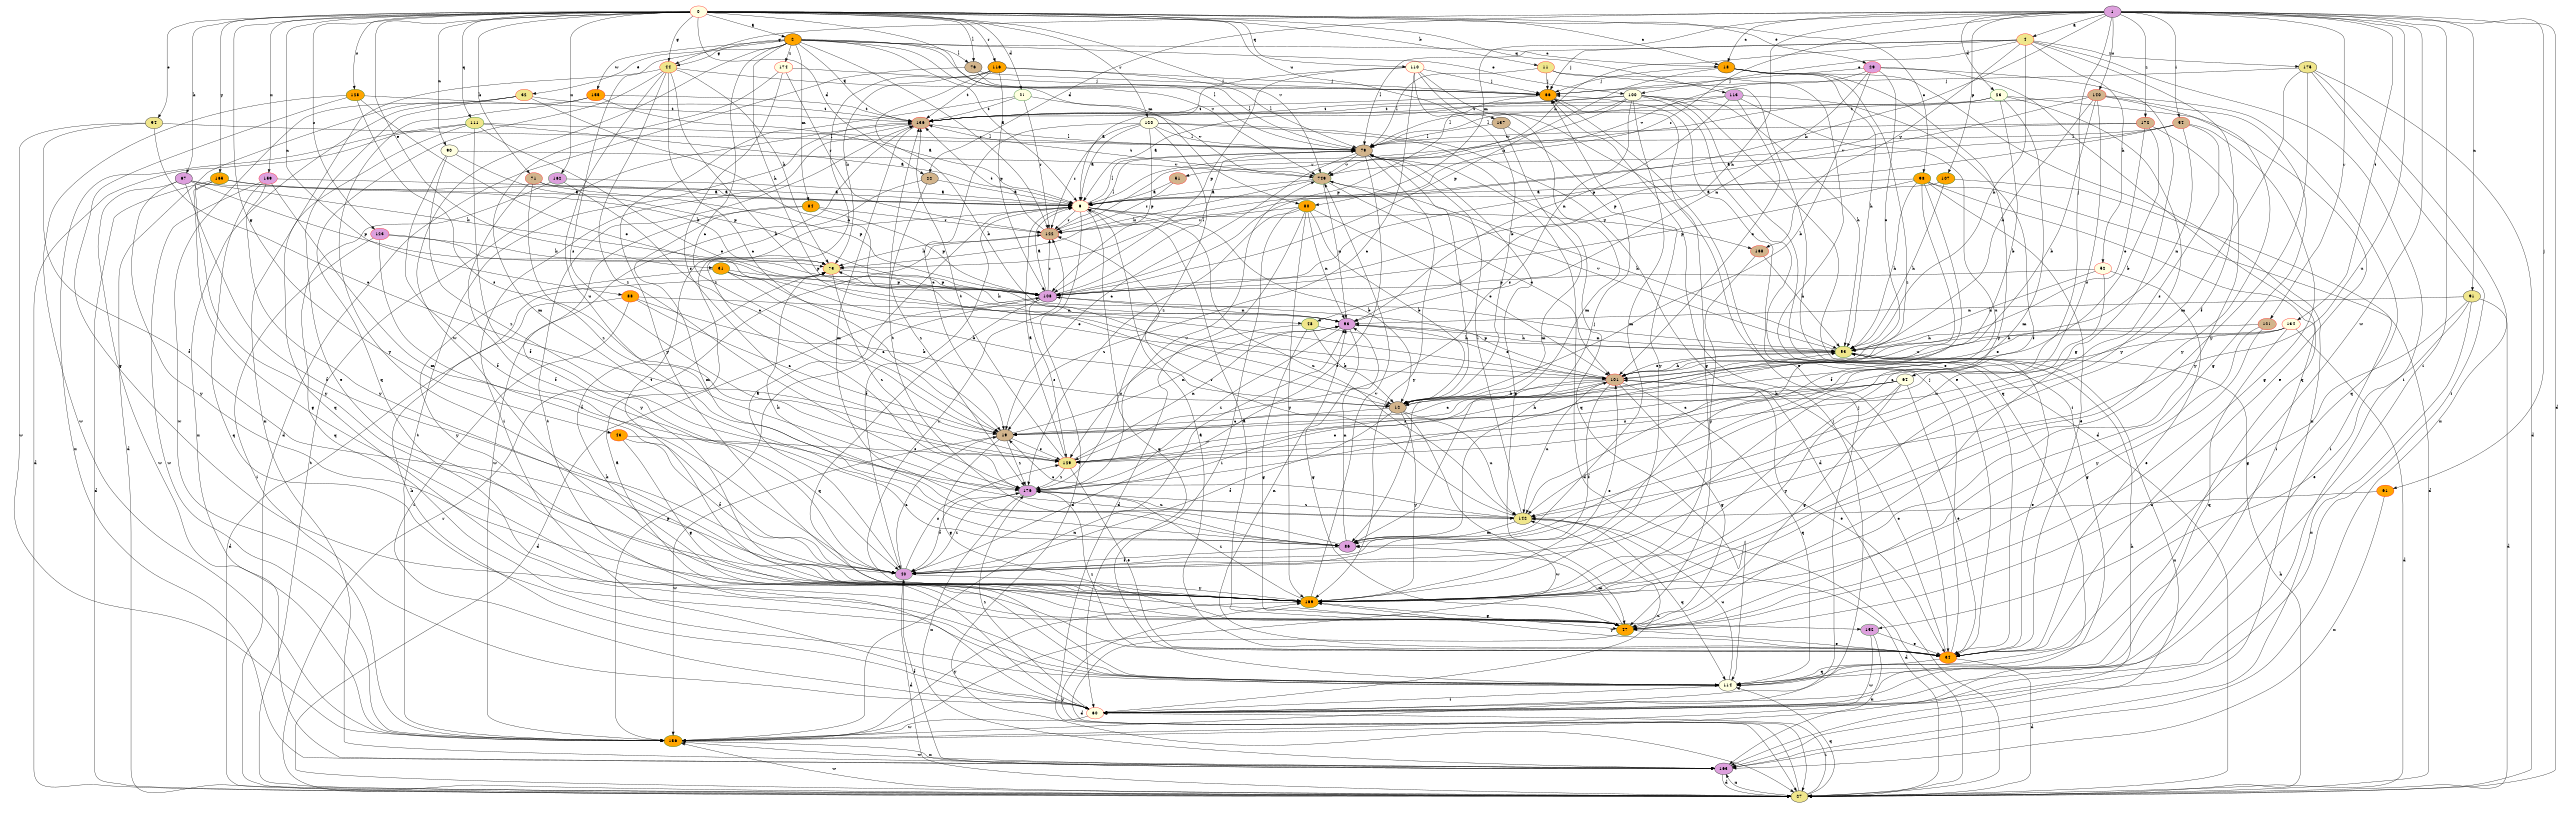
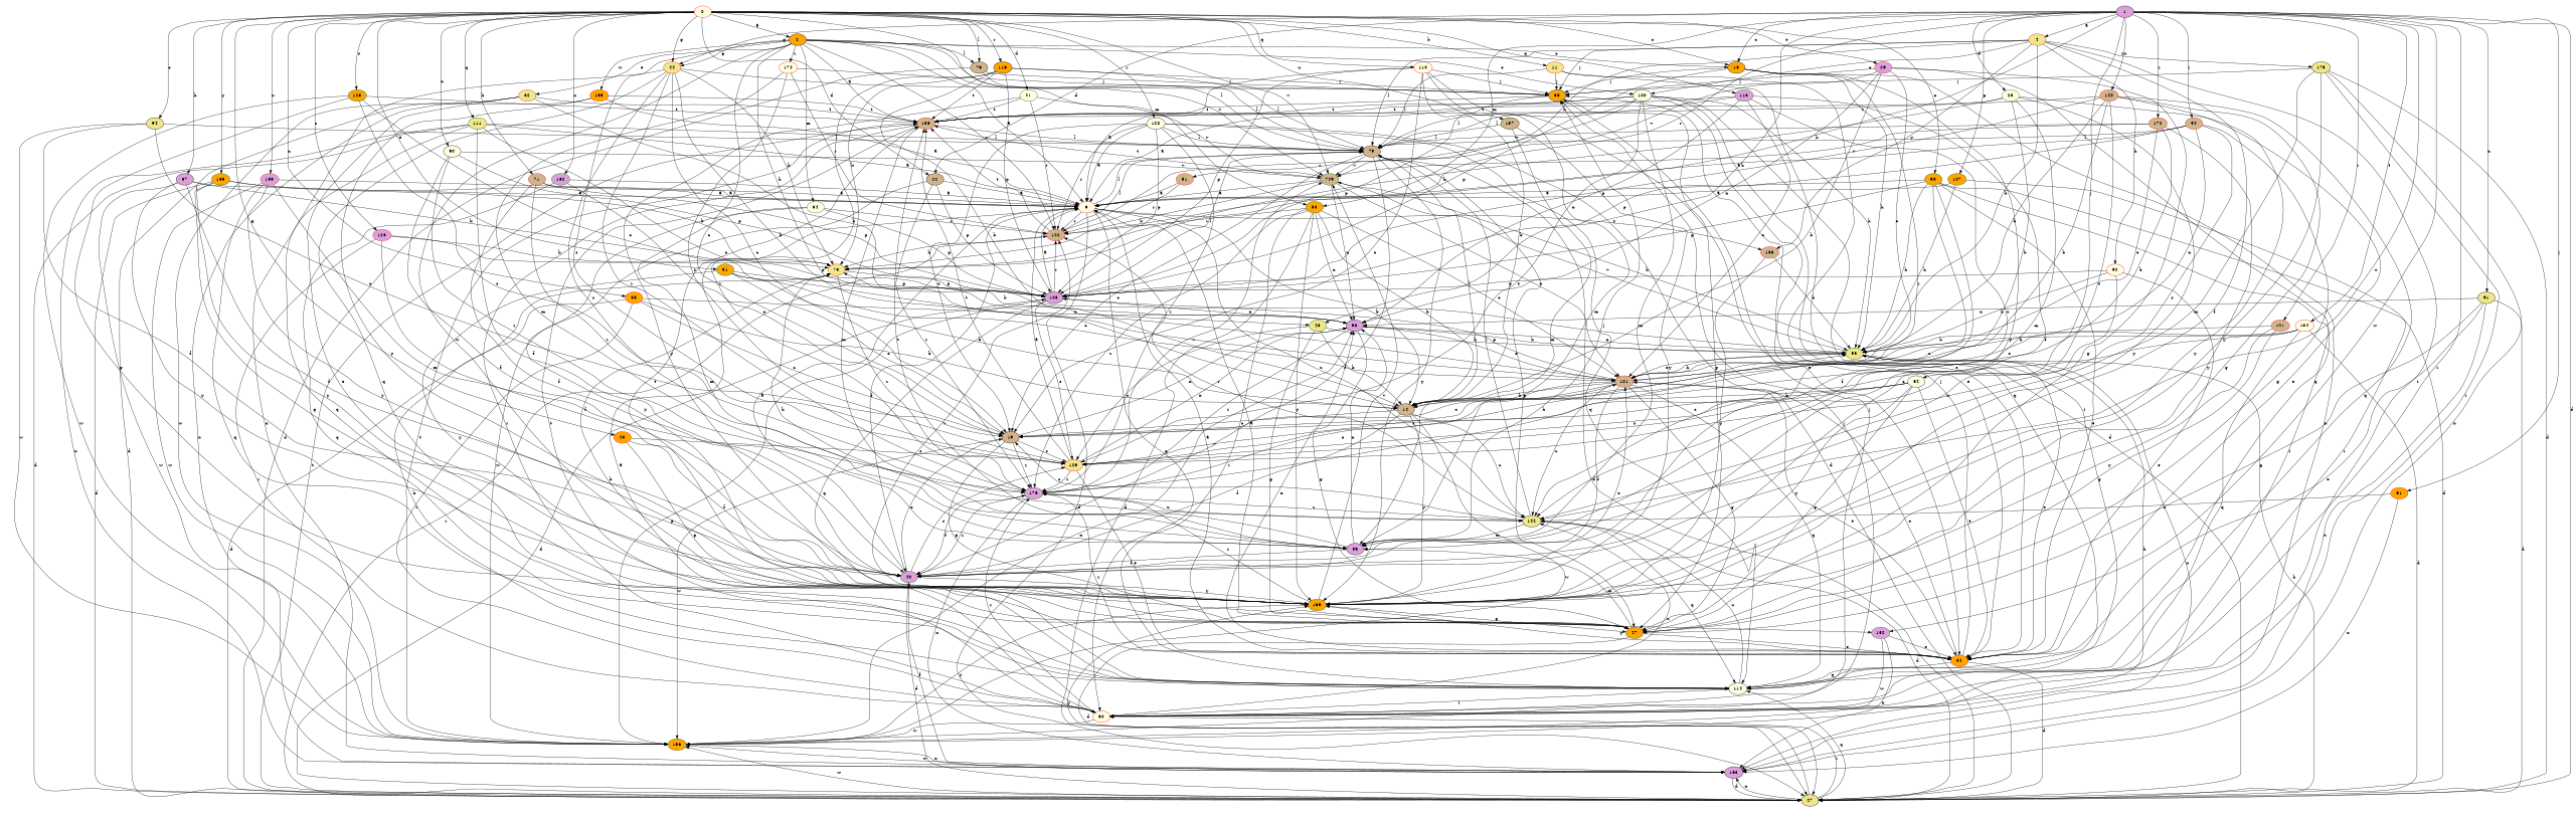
  strict digraph {
    fontname="DejaVu Serif"
    node [color=red fillcolor=orange fontname="DejaVu Serif" style=filled]
    edge [fontname="DejaVu Serif"]
    0 [fillcolor=lightyellow]
    2 [color=black]
    11 [fillcolor=khaki]
    18 [color=black]
    21 [color=darkgreen fillcolor=lightyellow]
    22 [color=black fillcolor=tan]
    29 [fillcolor=plum]
    31 [color=darkgreen]
    43
    44 [fillcolor=khaki]
    67 [color=black fillcolor=plum]
    71 [fillcolor=tan]
    76 [color=black fillcolor=tan]
    80 [color=darkgreen]
    88
    90 [color=black fillcolor=lightyellow]
    94 [color=black fillcolor=khaki]
    98 [color=darkgreen]
    110 [fillcolor=lightyellow]
    111 [color=darkgreen fillcolor=khaki]
    113 [color=darkgreen fillcolor=plum]
    116 [color=black]
    120 [color=black fillcolor=lightyellow]
    123 [fillcolor=plum]
    128 [color=darkgreen]
    137 [color=black fillcolor=tan]
    n27 [color=darkgreen fillcolor=tan label=749]
    159 [fillcolor=plum]
    162 [color=darkgreen fillcolor=plum]
    165 [color=darkgreen]
    48 [color=darkgreen fillcolor=khaki]
    122 [fillcolor=tan]
    152 [color=darkgreen fillcolor=plum]
    6 [fillcolor=lightyellow]
    19 [color=black fillcolor=tan]
    32 [fillcolor=khaki]
    79 [color=black fillcolor=tan]
-   84 [color=darkgreen]
+   84 [color=darkgreen fillcolor=lightyellow]
    100 [color=black fillcolor=lightyellow]
    129 [fillcolor=khaki]
    136 [fillcolor=tan]
    155
    174 [fillcolor=lightyellow]
    27 [color=black fillcolor=khaki]
    66 [color=black]
    34
    53 [color=darkgreen fillcolor=khaki]
    169 [color=darkgreen]
    108 [color=black fillcolor=plum]
    163 [color=black fillcolor=plum]
    176 [color=darkgreen fillcolor=plum]
    156 [color=darkgreen]
    12 [color=black fillcolor=tan]
    114 [color=black fillcolor=lightyellow]
    47 [color=darkgreen]
    93 [color=black fillcolor=plum]
    101 [fillcolor=tan]
    40 [color=darkgreen fillcolor=plum]
    73 [fillcolor=khaki]
    142 [color=black fillcolor=khaki]
    60 [fillcolor=lightyellow]
    86 [color=black fillcolor=plum]
    1 [color=black fillcolor=plum]
    4 [fillcolor=khaki]
    23 [color=darkgreen fillcolor=lightyellow]
    54 [fillcolor=tan]
    61
    64 [color=black fillcolor=lightyellow]
    91 [color=black fillcolor=khaki]
    107 [color=darkgreen]
    121 [fillcolor=tan]
    134 [fillcolor=lightyellow]
    140 [fillcolor=tan]
    172 [fillcolor=tan]
    168 [fillcolor=tan]
    51 [fillcolor=tan]
    52 [fillcolor=lightyellow]
    175 [color=black fillcolor=khaki]
    0 -> 2 [label=a]
    0 -> 11 [label=b]
    0 -> 18 [label=c]
    0 -> 21 [label=d]
    0 -> 22 [label=d]
    0 -> 29 [label=e]
    0 -> 31 [label=e]
    0 -> 43 [label=g]
    0 -> 44 [label=g]
    0 -> 67 [label=k]
    0 -> 71 [label=k]
    0 -> 76 [label=l]
    0 -> 80 [label=m]
    0 -> 88 [label=n]
    0 -> 90 [label=n]
    0 -> 94 [label=o]
    0 -> 98 [label=o]
    0 -> 110 [label=q]
    0 -> 111 [label=q]
    0 -> 113 [label=q]
    0 -> 116 [label=r]
    0 -> 120 [label=r]
    0 -> 123 [label=s]
    0 -> 128 [label=s]
    0 -> 137 [label=u]
    0 -> n27 [label=v]
    0 -> 159 [label=x]
    0 -> 162 [label=x]
    0 -> 165 [label=y]
    2 -> 18 [label=c]
    2 -> 44 [label=g]
    2 -> 76 [label=l]
    2 -> n27 [label=v]
    2 -> 48 [label=h]
    2 -> 122 [label=r]
    2 -> 152 [label=w]
    2 -> 6 [label=a]
    2 -> 19 [label=c]
    2 -> 32 [label=e]
    2 -> 79 [label=l]
    2 -> 84 [label=m]
    2 -> 100 [label=o]
    2 -> 129 [label=s]
    2 -> 136 [label=t]
    2 -> 155 [label=w]
    2 -> 174 [label=z]
    11 -> 79 [label=l]
    11 -> 27 [label=d]
    11 -> 66 [label=j]
    11 -> 34 [label=e]
    18 -> 66 [label=j]
    18 -> 53 [label=h]
    18 -> 169 [label=y]
    18 -> 108 [label=p]
    18 -> 163 [label=x]
    18 -> 176 [label=z]
    21 -> n27 [label=v]
    21 -> 122 [label=r]
    21 -> 136 [label=t]
    21 -> 169 [label=y]
    22 -> 6 [label=a]
-   67 -> 108 [label=p]
+   22 -> 108 [label=p]
    22 -> 176 [label=z]
    22 -> 156 [label=w]
    29 -> n27 [label=v]
    29 -> 66 [label=j]
    29 -> 12 [label=b]
    29 -> 114 [label=q]
    29 -> 47 [label=g]
    29 -> 93 [label=n]
    29 -> 101 [label=o]
    31 -> 19 [label=c]
    31 -> 169 [label=y]
    31 -> 108 [label=p]
    31 -> 12 [label=b]
    31 -> 101 [label=o]
    43 -> 129 [label=s]
    43 -> 47 [label=g]
    43 -> 40 [label=f]
    44 -> 19 [label=c]
    44 -> 66 [label=j]
    44 -> 163 [label=x]
    44 -> 176 [label=z]
    44 -> 12 [label=b]
    44 -> 114 [label=q]
    44 -> 73 [label=k]
    44 -> 142 [label=u]
    67 -> 6 [label=a]
    67 -> 169 [label=y]
    67 -> 156 [label=w]
    67 -> 40 [label=f]
    67 -> 73 [label=k]
    71 -> 6 [label=a]
    71 -> 108 [label=p]
    71 -> 176 [label=z]
    71 -> 40 [label=f]
    76 -> 79 [label=l]
    76 -> 27 [label=d]
    76 -> 66 [label=j]
    80 -> 122 [label=r]
    80 -> 27 [label=d]
    80 -> 169 [label=y]
    80 -> 176 [label=z]
    80 -> 12 [label=b]
    80 -> 93 [label=n]
    80 -> 101 [label=o]
    80 -> 60 [label=i]
    88 -> 19 [label=c]
    88 -> 27 [label=d]
    88 -> 12 [label=b]
    88 -> 93 [label=n]
    88 -> 60 [label=i]
    90 -> n27 [label=v]
    90 -> 108 [label=p]
    90 -> 176 [label=z]
    90 -> 40 [label=f]
    94 -> 19 [label=c]
    94 -> 79 [label=l]
    94 -> 156 [label=w]
    94 -> 40 [label=f]
    98 -> 6 [label=a]
    98 -> 27 [label=d]
    98 -> 34 [label=e]
    98 -> 53 [label=h]
    98 -> 108 [label=p]
    98 -> 40 [label=f]
    98 -> 142 [label=u]
    98 -> 60 [label=i]
    110 -> 6 [label=a]
    110 -> 19 [label=c]
    110 -> 66 [label=j]
    110 -> 34 [label=e]
    110 -> 108 [label=p]
    110 -> 12 [label=b]
    110 -> 86 [label=m]
    111 -> 6 [label=a]
    111 -> 79 [label=l]
    111 -> 27 [label=d]
    111 -> 163 [label=x]
    111 -> 114 [label=q]
    111 -> 101 [label=o]
    111 -> 40 [label=f]
    113 -> 79 [label=l]
    113 -> 136 [label=t]
    113 -> 93 [label=n]
    113 -> 101 [label=o]
    113 -> 40 [label=f]
    113 -> 142 [label=u]
    116 -> 79 [label=l]
    116 -> 136 [label=t]
    116 -> 66 [label=j]
    116 -> 108 [label=p]
    116 -> 176 [label=z]
    116 -> 12 [label=b]
    116 -> 73 [label=k]
    120 -> 122 [label=r]
    120 -> 6 [label=a]
    120 -> 19 [label=c]
    120 -> 79 [label=l]
    120 -> 27 [label=d]
    120 -> 108 [label=p]
    120 -> 176 [label=z]
    120 -> 114 [label=q]
    123 -> 108 [label=p]
    123 -> 40 [label=f]
    123 -> 73 [label=k]
    123 -> 60 [label=i]
    128 -> 129 [label=s]
    128 -> 136 [label=t]
    128 -> 156 [label=w]
    128 -> 47 [label=g]
    128 -> 101 [label=o]
    137 -> 79 [label=l]
    137 -> 169 [label=y]
    137 -> 86 [label=m]
    n27 -> 6 [label=a]
    n27 -> 136 [label=t]
    n27 -> 53 [label=h]
    n27 -> 93 [label=n]
    n27 -> 101 [label=o]
    n27 -> 73 [label=k]
    159 -> 6 [label=a]
    159 -> 169 [label=y]
    159 -> 156 [label=w]
    159 -> 114 [label=q]
    159 -> 86 [label=m]
    162 -> 6 [label=a]
    162 -> 19 [label=c]
    162 -> 114 [label=q]
    165 -> 6 [label=a]
    165 -> 27 [label=d]
    165 -> 169 [label=y]
    165 -> 47 [label=g]
    165 -> 73 [label=k]
    48 -> 129 [label=s]
    48 -> 53 [label=h]
    48 -> 12 [label=b]
    48 -> 47 [label=g]
    122 -> 79 [label=l]
    122 -> 136 [label=t]
    122 -> 73 [label=k]
    152 -> 34 [label=e]
    152 -> 163 [label=x]
    152 -> 156 [label=w]
    6 -> 122 [label=r]
    6 -> 79 [label=l]
    6 -> 27 [label=d]
    6 -> 12 [label=b]
    6 -> 114 [label=q]
    6 -> 40 [label=f]
    6 -> 142 [label=u]
    6 -> 168 [label=y]
    19 -> 129 [label=s]
    19 -> 176 [label=z]
    19 -> 156 [label=w]
    19 -> 47 [label=g]
    19 -> 93 [label=n]
    32 -> 136 [label=t]
    32 -> 27 [label=d]
    32 -> 34 [label=e]
    32 -> 53 [label=h]
    32 -> 163 [label=x]
    79 -> n27 [label=v]
    79 -> 19 [label=c]
    79 -> 27 [label=d]
    79 -> 169 [label=y]
    79 -> 47 [label=g]
    79 -> 40 [label=f]
    84 -> 122 [label=r]
    84 -> 169 [label=y]
    84 -> 108 [label=p]
    84 -> 86 [label=m]
    100 -> 122 [label=r]
    100 -> 6 [label=a]
    100 -> 79 [label=l]
    100 -> 129 [label=s]
    100 -> 136 [label=t]
    100 -> 34 [label=e]
    100 -> 53 [label=h]
    100 -> 114 [label=q]
    100 -> 60 [label=i]
    100 -> 86 [label=m]
    129 -> 6 [label=a]
    129 -> 136 [label=t]
    129 -> 34 [label=e]
    129 -> 53 [label=h]
    129 -> 176 [label=z]
    129 -> 93 [label=n]
    136 -> 79 [label=l]
    136 -> 60 [label=i]
    136 -> 86 [label=m]
    155 -> 6 [label=a]
    155 -> 136 [label=t]
    155 -> 169 [label=y]
    155 -> 156 [label=w]
    174 -> 122 [label=r]
    174 -> 129 [label=s]
    174 -> 66 [label=j]
    174 -> 86 [label=m]
    27 -> 122 [label=r]
    27 -> 136 [label=t]
    27 -> 53 [label=h]
    27 -> 169 [label=y]
    27 -> 163 [label=x]
    27 -> 156 [label=w]
    27 -> 114 [label=q]
    27 -> 60 [label=i]
    66 -> 136 [label=t]
    66 -> 108 [label=p]
    66 -> 47 [label=g]
    34 -> 6 [label=a]
    34 -> 27 [label=d]
    34 -> 66 [label=j]
    34 -> 169 [label=y]
    34 -> 176 [label=z]
    34 -> 114 [label=q]
    34 -> 93 [label=n]
    34 -> 101 [label=o]
    53 -> n27 [label=v]
    53 -> 34 [label=e]
    53 -> 163 [label=x]
    53 -> 93 [label=n]
    53 -> 101 [label=o]
    169 -> n27 [label=v]
    169 -> 122 [label=r]
    169 -> 176 [label=z]
    169 -> 47 [label=g]
    169 -> 101 [label=o]
    108 -> 122 [label=r]
    108 -> 6 [label=a]
    108 -> 79 [label=l]
    108 -> 129 [label=s]
    108 -> 27 [label=d]
    108 -> 114 [label=q]
    108 -> 93 [label=n]
    163 -> 27 [label=d]
    163 -> 156 [label=w]
    163 -> 40 [label=f]
    176 -> n27 [label=v]
    176 -> 163 [label=x]
    176 -> 101 [label=o]
    176 -> 40 [label=f]
    176 -> 142 [label=u]
    156 -> 136 [label=t]
    156 -> 66 [label=j]
    156 -> 53 [label=h]
    156 -> 169 [label=y]
    156 -> 108 [label=p]
    156 -> 163 [label=x]
    156 -> 93 [label=n]
    12 -> 19 [label=c]
    12 -> 79 [label=l]
    12 -> 169 [label=y]
    12 -> 156 [label=w]
    12 -> 40 [label=f]
    12 -> 142 [label=u]
    114 -> 73 [label=k]
    114 -> 142 [label=u]
    114 -> 60 [label=i]
    47 -> 6 [label=a]
    47 -> 136 [label=t]
    47 -> 27 [label=d]
    47 -> 34 [label=e]
    47 -> 86 [label=m]
    93 -> 53 [label=h]
    93 -> 176 [label=z]
    93 -> 47 [label=g]
    93 -> 101 [label=o]
    93 -> 73 [label=k]
    101 -> 19 [label=c]
    101 -> 129 [label=s]
    101 -> 34 [label=e]
    101 -> 53 [label=h]
    101 -> 108 [label=p]
    101 -> 12 [label=b]
    101 -> 114 [label=q]
    101 -> 47 [label=g]
    101 -> 40 [label=f]
    101 -> 142 [label=u]
    40 -> 6 [label=a]
    40 -> 19 [label=c]
    40 -> 129 [label=s]
    40 -> 27 [label=d]
    40 -> 169 [label=y]
    40 -> 176 [label=z]
    73 -> 108 [label=p]
    73 -> 176 [label=z]
    142 -> 122 [label=r]
    142 -> 19 [label=c]
    142 -> 79 [label=l]
    142 -> 27 [label=d]
    142 -> 176 [label=z]
    142 -> 114 [label=q]
    142 -> 86 [label=m]
    60 -> 6 [label=a]
    60 -> 136 [label=t]
    60 -> 66 [label=j]
    60 -> 176 [label=z]
    60 -> 156 [label=w]
    60 -> 73 [label=k]
    60 -> 142 [label=u]
    86 -> 136 [label=t]
    86 -> 66 [label=j]
    86 -> 93 [label=n]
    86 -> 40 [label=f]
    86 -> 73 [label=k]
    1 -> 18 [label=c]
    1 -> 22 [label=d]
    1 -> 44 [label=g]
    1 -> 80 [label=m]
    1 -> 48 [label=h]
    1 -> 122 [label=r]
    1 -> 152 [label=w]
    1 -> 27 [label=d]
    1 -> 73 [label=k]
    1 -> 142 [label=u]
    1 -> 60 [label=i]
    1 -> 4 [label=a]
    1 -> 23 [label=d]
    1 -> 54 [label=i]
    1 -> 61 [label=j]
    1 -> 64 [label=j]
    1 -> 91 [label=n]
    1 -> 107 [label=p]
    1 -> 121 [label=r]
    1 -> 134 [label=t]
    1 -> 140 [label=u]
    1 -> 172 [label=z]
    4 -> 79 [label=l]
    4 -> 100 [label=o]
    4 -> 66 [label=j]
    4 -> 53 [label=h]
    4 -> 40 [label=f]
    4 -> 60 [label=i]
    4 -> 168 [label=y]
    4 -> 51 [label=h]
    4 -> 52 [label=h]
    4 -> 175 [label=z]
    23 -> 136 [label=t]
    23 -> 34 [label=e]
    23 -> 169 [label=y]
    23 -> 12 [label=b]
-   23 -> 6 [label=k]
+   23 -> 73 [label=k]
    23 -> 86 [label=m]
    54 -> 6 [label=a]
    54 -> 79 [label=l]
    54 -> 129 [label=s]
    54 -> 108 [label=p]
    54 -> 47 [label=g]
    54 -> 101 [label=n]
    61 -> 163 [label=x]
    61 -> 142 [label=u]
    64 -> 19 [label=c]
    64 -> 129 [label=s]
    64 -> 34 [label=e]
    64 -> 169 [label=y]
    64 -> 12 [label=b]
    64 -> 47 [label=g]
    91 -> 27 [label=d]
    91 -> 34 [label=e]
    91 -> 163 [label=x]
    91 -> 47 [label=g]
    91 -> 93 [label=n]
    107 -> 6 [label=a]
    107 -> 53 [label=h]
    107 -> 60 [label=i]
    121 -> 53 [label=h]
    121 -> 169 [label=y]
    121 -> 47 [label=g]
    134 -> 19 [label=c]
    134 -> 27 [label=d]
    134 -> 53 [label=h]
    134 -> 114 [label=q]
    134 -> 101 [label=o]
    140 -> 129 [label=s]
    140 -> 136 [label=t]
    140 -> 53 [label=h]
    140 -> 169 [label=y]
    140 -> 108 [label=p]
    140 -> 12 [label=b]
    140 -> 114 [label=q]
    140 -> 47 [label=g]
    172 -> n27 [label=v]
    172 -> 79 [label=w]
    172 -> 169 [label=y]
    172 -> 12 [label=b]
    172 -> 101 [label=o]
    168 -> 53 [label=h]
    168 -> 169 [label=y]
    51 -> 122 [label=r]
    51 -> 6 [label=a]
    52 -> 34 [label=e]
    52 -> 53 [label=h]
    52 -> 108 [label=p]
    52 -> 142 [label=u]
    175 -> 27 [label=d]
    175 -> 66 [label=j]
    175 -> 169 [label=y]
    175 -> 163 [label=x]
    175 -> 60 [label=i]
    175 -> 86 [label=m]
  }
